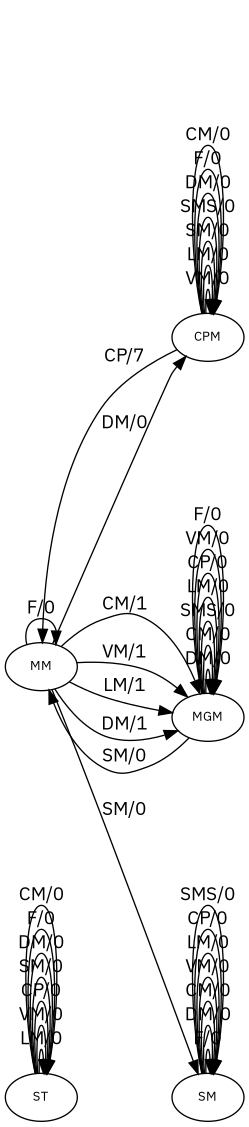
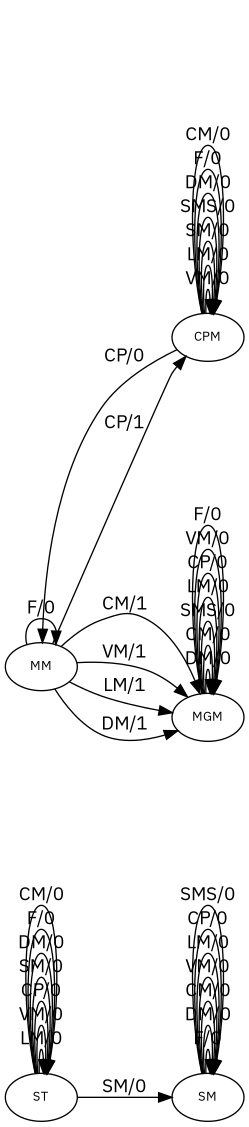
  digraph {
    fontname="IBM Plex Sans"
    rankdir=LR
    node [fontname="IBM Plex Sans" fontsize=10]
    edge [fontname="IBM Plex Sans"]
    n1 [label=SM]
    n2 [label=MM]
    n3 [label=MGM]
    n4 [label=CPM]
    n5 [label=ST]
    n1 -> n1 [label="F/0"]
    n1 -> n1 [label="DM/0"]
    n1 -> n1 [label="CM/0"]
    n1 -> n1 [label="VM/0"]
    n1 -> n1 [label="LM/0"]
    n1 -> n1 [label="CP/0"]
    n1 -> n1 [label="SMS/0"]
-   n2 -> n1 [label="SM/0"]
+   n5 -> n1 [label="SM/0"]
    n2 -> n2 [label="F/0"]
    n2 -> n3 [label="CM/1"]
    n2 -> n3 [label="VM/1"]
    n2 -> n3 [label="LM/1"]
    n2 -> n3 [label="DM/1"]
-   n2 -> n4 [label="DM/0"]
-   n3 -> n2 [label="SM/0"]
+   n2 -> n4 [label="CP/1"]
    n3 -> n3 [label="DM/0"]
    n3 -> n3 [label="CM/0"]
    n3 -> n3 [label="SMS/0"]
    n3 -> n3 [label="LM/0"]
    n3 -> n3 [label="CP/0"]
    n3 -> n3 [label="VM/0"]
    n3 -> n3 [label="F/0"]
-   n4 -> n2 [label="CP/7"]
+   n4 -> n2 [label="CP/0"]
    n4 -> n4 [label="VM/0"]
    n4 -> n4 [label="LM/0"]
    n4 -> n4 [label="SM/0"]
    n4 -> n4 [label="SMS/0"]
    n4 -> n4 [label="DM/0"]
    n4 -> n4 [label="F/0"]
    n4 -> n4 [label="CM/0"]
    n5 -> n5 [label="LM/0"]
    n5 -> n5 [label="VM/0"]
    n5 -> n5 [label="CP/0"]
    n5 -> n5 [label="SM/0"]
    n5 -> n5 [label="DM/0"]
    n5 -> n5 [label="F/0"]
    n5 -> n5 [label="CM/0"]
  }
